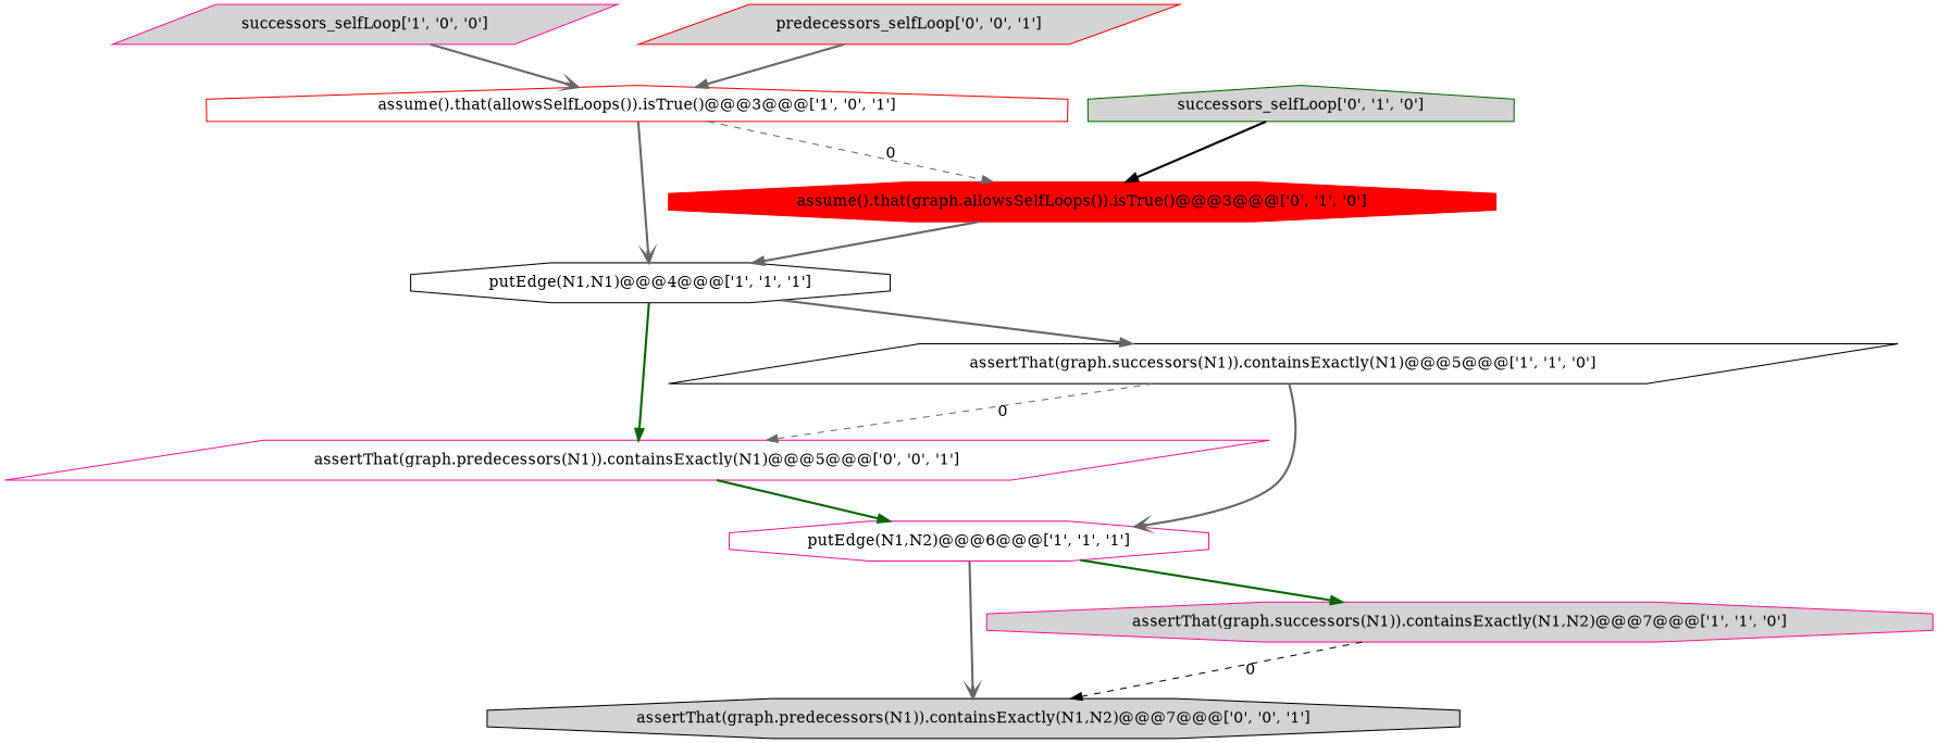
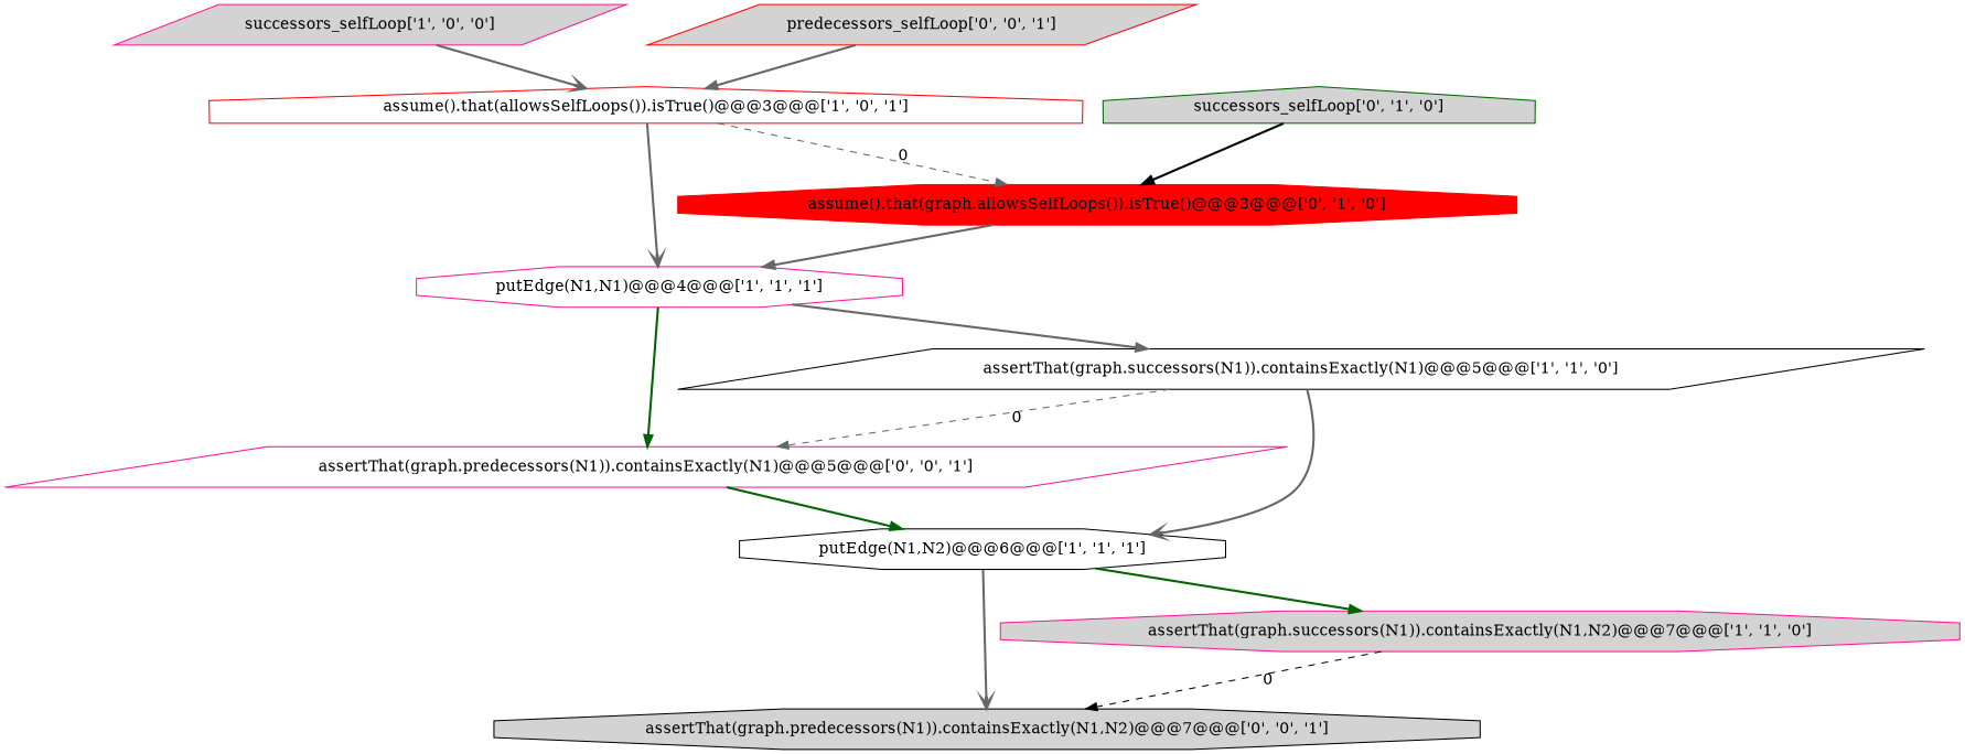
  digraph {
    node [color=deeppink fillcolor=lightgray shape=octagon style=filled]
    edge [arrowhead=normal color=gray40 style=bold]
    n1 [label="successors_selfLoop['1', '0', '0']" shape=parallelogram]
    n2 [color=red fillcolor=white label="assume().that(allowsSelfLoops()).isTrue()@@@3@@@['1', '0', '1']" shape=house]
-   n3 [color=black fillcolor=white label="putEdge(N1,N1)@@@4@@@['1', '1', '1']"]
+   n3 [fillcolor=white label="putEdge(N1,N1)@@@4@@@['1', '1', '1']"]
    n4 [color=red fillcolor=red label="assume().that(graph.allowsSelfLoops()).isTrue()@@@3@@@['0', '1', '0']"]
    n5 [fillcolor=white label="assertThat(graph.predecessors(N1)).containsExactly(N1)@@@5@@@['0', '0', '1']" shape=parallelogram]
    n6 [color=black fillcolor=white label="assertThat(graph.successors(N1)).containsExactly(N1)@@@5@@@['1', '1', '0']" shape=parallelogram]
-   n7 [fillcolor=white label="putEdge(N1,N2)@@@6@@@['1', '1', '1']"]
+   n7 [color=black fillcolor=white label="putEdge(N1,N2)@@@6@@@['1', '1', '1']"]
    n8 [color=black label="assertThat(graph.predecessors(N1)).containsExactly(N1,N2)@@@7@@@['0', '0', '1']"]
    n9 [label="assertThat(graph.successors(N1)).containsExactly(N1,N2)@@@7@@@['1', '1', '0']"]
    n10 [color=darkgreen label="successors_selfLoop['0', '1', '0']" shape=house]
    n11 [color=red label="predecessors_selfLoop['0', '0', '1']" shape=parallelogram]
    n1 -> n2 [arrowhead=vee]
    n2 -> n3 [arrowhead=vee]
    n2 -> n4 [label=0 style=dashed]
    n3 -> n5 [color=darkgreen]
    n3 -> n6
    n4 -> n3
    n5 -> n7 [color=darkgreen]
    n6 -> n5 [label=0 style=dashed]
    n6 -> n7 [arrowhead=vee]
    n7 -> n8 [arrowhead=vee]
    n7 -> n9 [color=darkgreen]
    n9 -> n8 [color=black label=0 style=dashed]
    n10 -> n4 [color=black]
    n11 -> n2
  }
